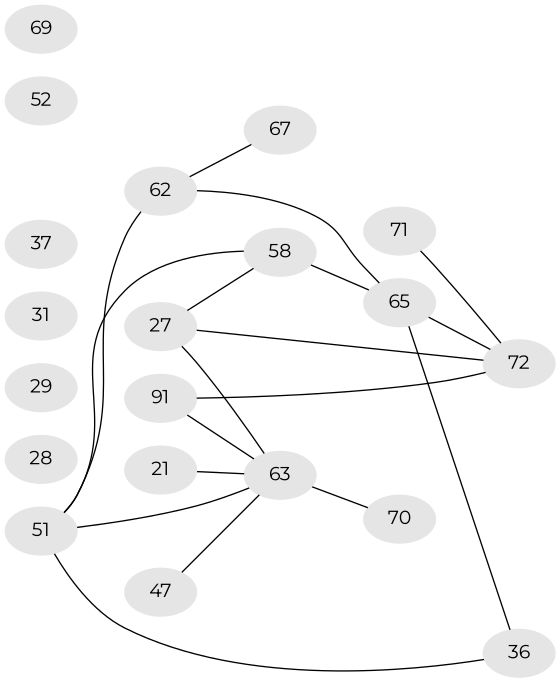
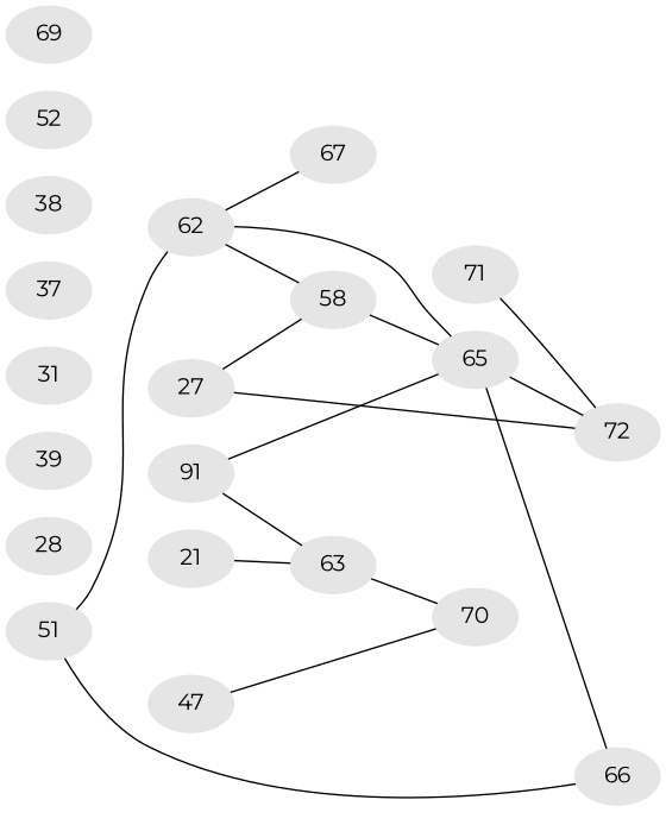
  graph {
    fontname=Montserrat
    rankdir=LR
    node [color=gray90 fontname=Montserrat style=filled]
    edge [fontname=Montserrat]
    27 [super="+3"]
    58 [super="+25+11"]
    63 [super="+50+22+34+36"]
    72 [super="+33+68"]
    65 [super="+59"]
    70
    28
-   29
+   29 [label=39]
    31
    37
+   38
    n12 [label=21]
    47
    51 [super="+10+30"]
    62 [super="+16+53"]
-   66 [super="+42+60" label=36]
+   66 [super="+42+60"]
    67
    52
    n19 [label=91 super="+24"]
    69
    71
    27 -- 58 [weight=2]
-   27 -- 63 [weight=2]
    27 -- 72 [weight=3]
    58 -- 65
    63 -- 70
    65 -- 72 [weight=2]
    65 -- 66
    n12 -- 63 [weight=2]
-   47 -- 63
-   51 -- 58
-   51 -- 63 [weight=2]
+   47 -- 70
+   62 -- 58
    51 -- 62
    51 -- 66 [weight=3]
    62 -- 65 [weight=3]
    62 -- 67
    n19 -- 63 [weight=2]
-   n19 -- 72
+   n19 -- 65
    71 -- 72
  }
